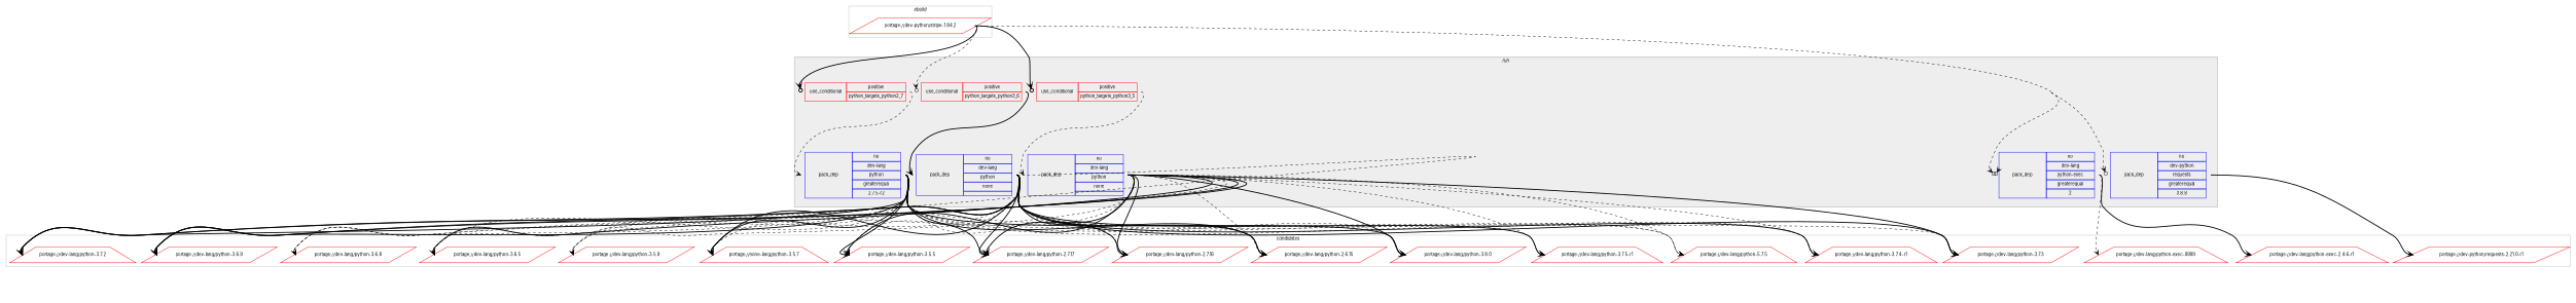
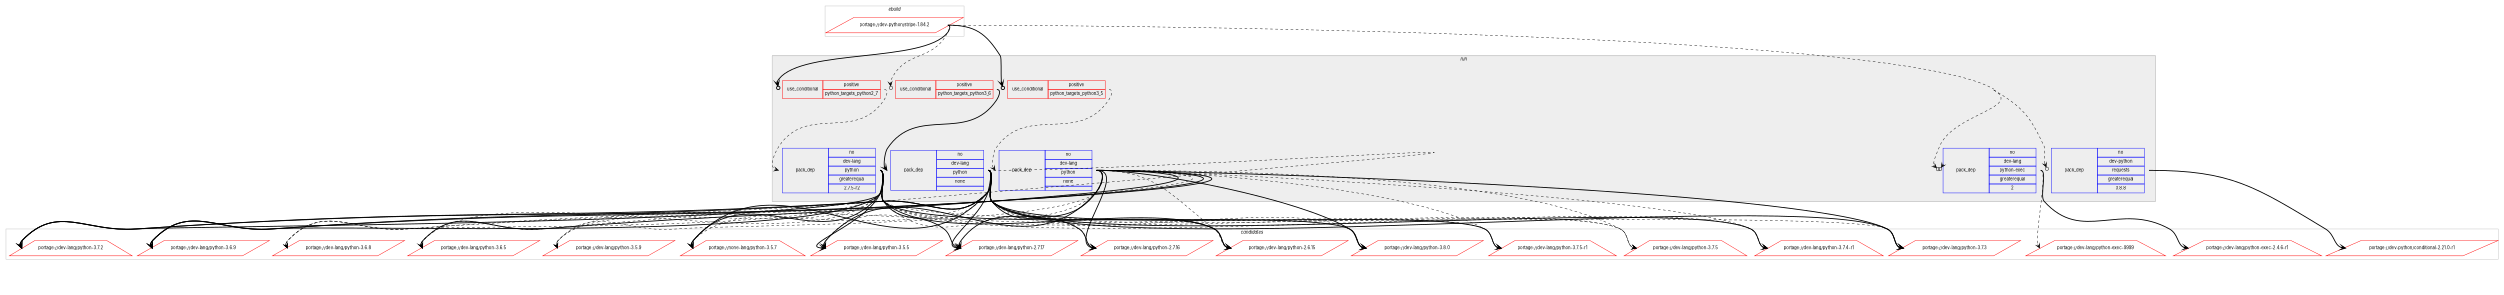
  digraph {
    compound=true
    concentrate=true
    fontname=Inter
    fontsize=10
    newrank=true
    rankdir=TB
    ranksep=1.5
    node [color=red fontname=Inter fontsize=10 shape=parallelogram]
    edge [arrowhead=vee fontname=Inter headport=w style=bold tailport=e weight=100]
    n1 [label="portage://dev-python/stripe-1.84.2" width=4]
    n2 [color=blue label=<<TABLE BORDER="0" CELLBORDER="1" CELLSPACING="0" CELLPADDING="4" WIDTH="220"><TR><TD ROWSPAN="6" CELLPADDING="30">pack_dep</TD></TR><TR><TD WIDTH="110">no</TD></TR><TR><TD>dev-lang</TD></TR><TR><TD>python</TD></TR><TR><TD>greaterequal</TD></TR><TR><TD>2.7.5-r2</TD></TR></TABLE>> shape=none]
    n3 [label=<<TABLE BORDER="0" CELLBORDER="1" CELLSPACING="0" CELLPADDING="4"><TR><TD ROWSPAN="3" CELLPADDING="10">use_conditional</TD></TR><TR><TD>positive</TD></TR><TR><TD>python_targets_python2_7</TD></TR></TABLE>> shape=none]
    n4 [color=blue label=<<TABLE BORDER="0" CELLBORDER="1" CELLSPACING="0" CELLPADDING="4" WIDTH="220"><TR><TD ROWSPAN="6" CELLPADDING="30">pack_dep</TD></TR><TR><TD WIDTH="110">no</TD></TR><TR><TD>dev-lang</TD></TR><TR><TD>python</TD></TR><TR><TD>none</TD></TR><TR><TD></TD></TR></TABLE>> shape=none]
    n5 [label=<<TABLE BORDER="0" CELLBORDER="1" CELLSPACING="0" CELLPADDING="4"><TR><TD ROWSPAN="3" CELLPADDING="10">use_conditional</TD></TR><TR><TD>positive</TD></TR><TR><TD>python_targets_python3_5</TD></TR></TABLE>> shape=none]
    n6 [color=blue label=<<TABLE BORDER="0" CELLBORDER="1" CELLSPACING="0" CELLPADDING="4" WIDTH="220"><TR><TD ROWSPAN="6" CELLPADDING="30">pack_dep</TD></TR><TR><TD WIDTH="110">no</TD></TR><TR><TD>dev-lang</TD></TR><TR><TD>python</TD></TR><TR><TD>none</TD></TR><TR><TD></TD></TR></TABLE>> shape=none]
    n7 [label=<<TABLE BORDER="0" CELLBORDER="1" CELLSPACING="0" CELLPADDING="4"><TR><TD ROWSPAN="3" CELLPADDING="10">use_conditional</TD></TR><TR><TD>positive</TD></TR><TR><TD>python_targets_python3_6</TD></TR></TABLE>> shape=none]
    n8 [color=blue label=<<TABLE BORDER="0" CELLBORDER="1" CELLSPACING="0" CELLPADDING="4" WIDTH="220"><TR><TD ROWSPAN="6" CELLPADDING="30">pack_dep</TD></TR><TR><TD WIDTH="110">no</TD></TR><TR><TD>dev-lang</TD></TR><TR><TD>python-exec</TD></TR><TR><TD>greaterequal</TD></TR><TR><TD>2</TD></TR></TABLE>> shape=none]
    n9 [color=blue label=<<TABLE BORDER="0" CELLBORDER="1" CELLSPACING="0" CELLPADDING="4" WIDTH="220"><TR><TD ROWSPAN="6" CELLPADDING="30">pack_dep</TD></TR><TR><TD WIDTH="110">no</TD></TR><TR><TD>dev-python</TD></TR><TR><TD>requests</TD></TR><TR><TD>greaterequal</TD></TR><TR><TD>0.8.8</TD></TR></TABLE>> shape=none]
    n10 [label="portage://dev-lang/python-2.6.15" width=4]
    n11 [label="portage://dev-lang/python-2.7.16" width=4]
    n12 [label="portage://dev-lang/python-2.7.17" width=4]
    n13 [label="portage://dev-lang/python-3.5.5" width=4]
    n14 [label="portage://none-lang/python-3.5.7" shape=trapezium width=4]
    n15 [label="portage://dev-lang/python-3.5.9" width=4]
    n16 [label="portage://dev-lang/python-3.6.5" width=4]
    n17 [label="portage://dev-lang/python-3.6.8" width=4]
    n18 [label="portage://dev-lang/python-3.6.9" width=4]
    n19 [label="portage://dev-lang/python-3.7.2" shape=trapezium width=4]
    n20 [label="portage://dev-lang/python-3.7.3" width=4]
    n21 [label="portage://dev-lang/python-3.7.4-r1" shape=trapezium width=4]
-   n22 [label="portage://dev-lang/python-5.7.5" shape=trapezium width=4]
+   n22 [label="portage://dev-lang/python-3.7.5" shape=trapezium width=4]
    n23 [label="portage://dev-lang/python-3.7.5-r1" shape=trapezium width=4]
    n24 [label="portage://dev-lang/python-3.8.0" width=4]
    n25 [label="portage://dev-lang/python-exec-2.4.6-r1" shape=trapezium width=4]
    n26 [label="portage://dev-lang/python-exec-9999" shape=trapezium width=4]
-   n27 [label="portage://dev-python/requests-2.21.0-r1" width=4]
+   n27 [label="portage://dev-python/conditional-2.21.0-r1" width=4]
    subgraph cluster_1 {
      color=gray
      label=<<i>ebuild</i>>
      rank=same
      n1
    }
    subgraph cluster_2 {
      color=gray
      label=<<i>dependencies</i>>
      subgraph cluster_3 {
        color=gray
        fillcolor="#eeeeee"
        label=<<i>compile</i>>
        style=filled
      }
      subgraph cluster_4 {
        color=gray
        fillcolor="#eeeeee"
        label=<<i>compile and run</i>>
        style=filled
        subgraph sub_5 {
          color=gray
          fillcolor="#eeeeee"
          label=<<i>compile and run</i>>
          style=filled
          n3
          subgraph sub_6 {
            color=gray
            fillcolor="#eeeeee"
            label=<<i>compile and run</i>>
            style=filled
            n2
          }
        }
        subgraph sub_7 {
          color=gray
          fillcolor="#eeeeee"
          label=<<i>compile and run</i>>
          style=filled
          n5
          subgraph sub_8 {
            color=gray
            fillcolor="#eeeeee"
            label=<<i>compile and run</i>>
            style=filled
            n4
          }
        }
        subgraph sub_9 {
          color=gray
          fillcolor="#eeeeee"
          label=<<i>compile and run</i>>
          style=filled
          n7
          subgraph sub_10 {
            color=gray
            fillcolor="#eeeeee"
            label=<<i>compile and run</i>>
            style=filled
            n6
          }
        }
        subgraph sub_11 {
          color=gray
          fillcolor="#eeeeee"
          label=<<i>compile and run</i>>
          style=filled
          n8
        }
        subgraph sub_12 {
          color=gray
          fillcolor="#eeeeee"
          label=<<i>compile and run</i>>
          style=filled
          n9
        }
      }
      subgraph cluster_13 {
        color=gray
        fillcolor="#eeeeee"
        label=<<i>run</i>>
        style=filled
      }
    }
    subgraph cluster_14 {
      color=gray
      label=<<i>candidates</i>>
      rank=same
      subgraph sub_15 {
        color=black
        label=<<i>candidates</i>>
        nodesep=1
        rank=same
        n10
        n11
        n12
        n13
        n14
        n15
        n16
        n17
        n18
        n19
        n20
        n21
        n22
        n23
        n24
      }
      subgraph sub_16 {
        color=black
        label=<<i>candidates</i>>
        nodesep=1
        rank=same
        n10
        n11
        n12
        n13
        n14
        n15
        n16
        n17
        n18
        n19
        n20
        n21
        n22
        n23
        n24
      }
      subgraph sub_17 {
        color=black
        label=<<i>candidates</i>>
        nodesep=1
        rank=same
        n10
        n11
        n12
        n13
        n14
        n15
        n16
        n17
        n18
        n19
        n20
        n21
        n22
        n23
        n24
      }
      subgraph sub_18 {
        color=black
        label=<<i>candidates</i>>
        nodesep=1
        rank=same
        n25
        n26
      }
      subgraph sub_19 {
        color=black
        label=<<i>candidates</i>>
        nodesep=1
        rank=same
        n27
      }
    }
    n1 -> n3 [arrowhead=odotvee weight=20]
    n1 -> n5 [arrowhead=odotvee weight=20]
    n1 -> n7 [arrowhead=odotvee style=dashed weight=20]
    n1 -> n8 [arrowhead=odotvee style=dashed weight=20]
    n1 -> n9 [arrowhead=odotvee style=dashed weight=20]
    n2 -> n10
    n2 -> n11 [style=dashed]
    n2 -> n12
    n2 -> n13
    n2 -> n14
    n2 -> n15 [style=dashed]
    n2 -> n16 [style=dashed]
    n2 -> n17 [style=dashed]
    n2 -> n18
    n2 -> n19
    n2 -> n20 [style=dashed]
    n2 -> n21 [style=dashed]
    n2 -> n22 [style=dashed]
    n2 -> n23 [style=dashed]
    n2 -> n24
    n3 -> n2 [style=dashed weight=20]
    n4 -> n10 [style=dashed]
    n4 -> n11
    n4 -> n12
    n4 -> n13
    n4 -> n14 [style=dashed]
    n4 -> n15 [style=dashed]
    n4 -> n16
    n4 -> n17 [style=dashed]
    n4 -> n18
    n4 -> n19
    n4 -> n20
    n4 -> n21 [style=dashed]
    n4 -> n22 [style=dashed]
    n4 -> n23 [style=dashed]
    n4 -> n24
    n5 -> n4 [style=dashed weight=20]
    n6 -> n10
    n6 -> n11
    n6 -> n12
    n6 -> n13 [style=dashed]
    n6 -> n14
    n6 -> n15 [style=dashed]
    n6 -> n16 [style=dashed]
    n6 -> n17 [style=dashed]
    n6 -> n18
    n6 -> n19
    n6 -> n20
    n6 -> n21
    n6 -> n22 [style=dashed]
    n6 -> n23
    n6 -> n24 [style=dashed]
    n7 -> n6 [weight=20]
    n8 -> n25
    n8 -> n26 [style=dashed]
    n9 -> n27
  }
